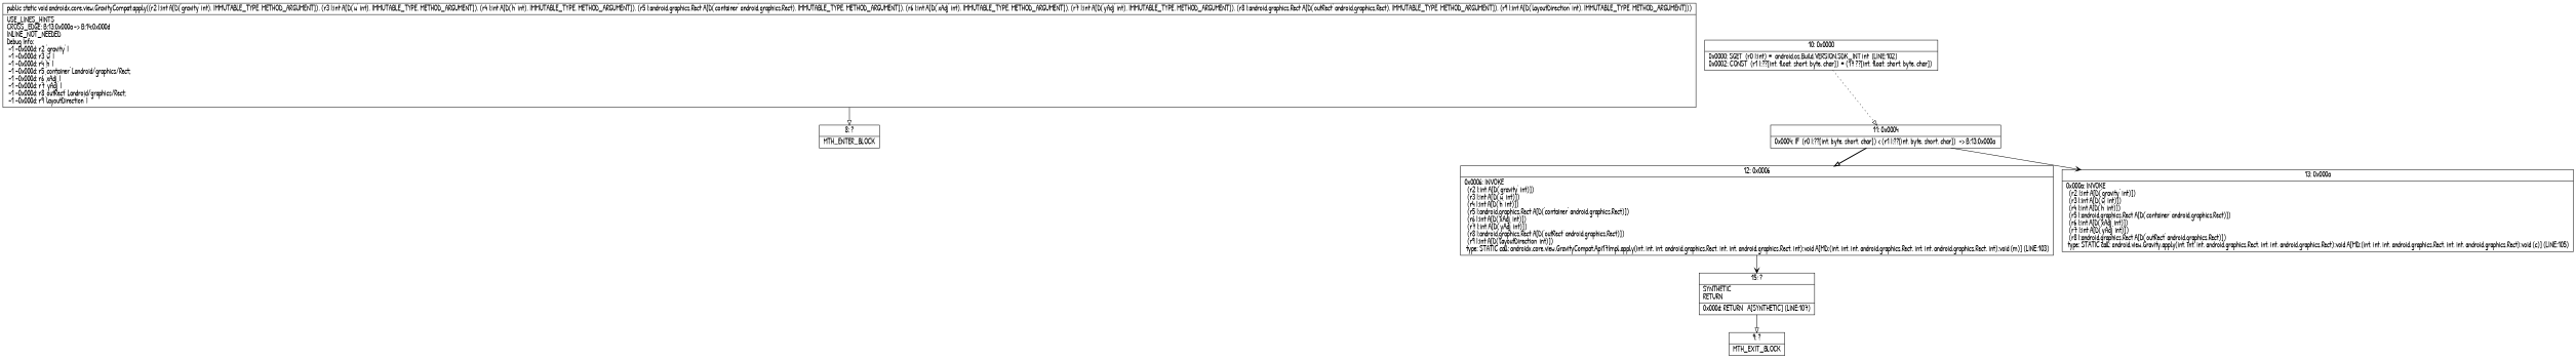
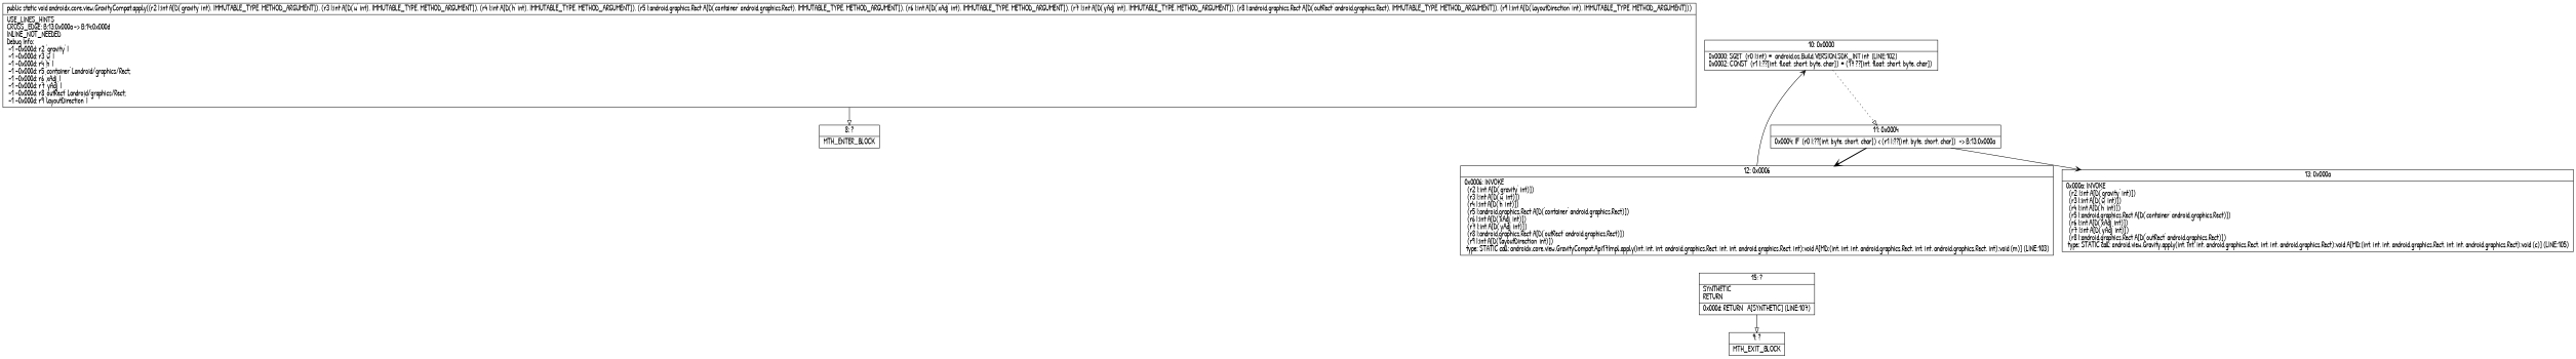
  digraph {
    fontname="Patrick Hand"
    node [fontname="Patrick Hand" shape=record]
    edge [arrowhead=onormal fontname="Patrick Hand" style=solid]
    n1 [label="{8\:\ ?|MTH_ENTER_BLOCK\l}"]
    n2 [label="{10\:\ 0x0000|0x0000: SGET  (r0 I:int) =  android.os.Build.VERSION.SDK_INT int  (LINE:102)\l0x0002: CONST  (r1 I:??[int, float, short, byte, char]) = (17 ??[int, float, short, byte, char]) \l}"]
    n3 [label="{11\:\ 0x0004|0x0004: IF  (r0 I:??[int, byte, short, char]) \< (r1 I:??[int, byte, short, char])  \-\> B:13:0x000a \l}"]
    n4 [label="{12\:\ 0x0006|0x0006: INVOKE  \l  (r2 I:int A[D('gravity' int)])\l  (r3 I:int A[D('w' int)])\l  (r4 I:int A[D('h' int)])\l  (r5 I:android.graphics.Rect A[D('container' android.graphics.Rect)])\l  (r6 I:int A[D('xAdj' int)])\l  (r7 I:int A[D('yAdj' int)])\l  (r8 I:android.graphics.Rect A[D('outRect' android.graphics.Rect)])\l  (r9 I:int A[D('layoutDirection' int)])\l type: STATIC call: androidx.core.view.GravityCompat.Api17Impl.apply(int, int, int, android.graphics.Rect, int, int, android.graphics.Rect, int):void A[MD:(int, int, int, android.graphics.Rect, int, int, android.graphics.Rect, int):void (m)] (LINE:103)\l}"]
    n5 [label="{13\:\ 0x000a|0x000a: INVOKE  \l  (r2 I:int A[D('gravity' int)])\l  (r3 I:int A[D('w' int)])\l  (r4 I:int A[D('h' int)])\l  (r5 I:android.graphics.Rect A[D('container' android.graphics.Rect)])\l  (r6 I:int A[D('xAdj' int)])\l  (r7 I:int A[D('yAdj' int)])\l  (r8 I:android.graphics.Rect A[D('outRect' android.graphics.Rect)])\l type: STATIC call: android.view.Gravity.apply(int, int, int, android.graphics.Rect, int, int, android.graphics.Rect):void A[MD:(int, int, int, android.graphics.Rect, int, int, android.graphics.Rect):void (c)] (LINE:105)\l}"]
    n6 [label="{15\:\ ?|SYNTHETIC\lRETURN\l|0x000d: RETURN   A[SYNTHETIC] (LINE:107)\l}"]
    n7 [label="{9\:\ ?|MTH_EXIT_BLOCK\l}"]
    n8 [label="{public static void androidx.core.view.GravityCompat.apply((r2 I:int A[D('gravity' int), IMMUTABLE_TYPE, METHOD_ARGUMENT]), (r3 I:int A[D('w' int), IMMUTABLE_TYPE, METHOD_ARGUMENT]), (r4 I:int A[D('h' int), IMMUTABLE_TYPE, METHOD_ARGUMENT]), (r5 I:android.graphics.Rect A[D('container' android.graphics.Rect), IMMUTABLE_TYPE, METHOD_ARGUMENT]), (r6 I:int A[D('xAdj' int), IMMUTABLE_TYPE, METHOD_ARGUMENT]), (r7 I:int A[D('yAdj' int), IMMUTABLE_TYPE, METHOD_ARGUMENT]), (r8 I:android.graphics.Rect A[D('outRect' android.graphics.Rect), IMMUTABLE_TYPE, METHOD_ARGUMENT]), (r9 I:int A[D('layoutDirection' int), IMMUTABLE_TYPE, METHOD_ARGUMENT]))  | USE_LINES_HINTS\lCROSS_EDGE: B:13:0x000a \-\> B:14:0x000d\lINLINE_NOT_NEEDED\lDebug Info:\l  \-1 \-0x000d: r2 'gravity' I\l  \-1 \-0x000d: r3 'w' I\l  \-1 \-0x000d: r4 'h' I\l  \-1 \-0x000d: r5 'container' Landroid\/graphics\/Rect;\l  \-1 \-0x000d: r6 'xAdj' I\l  \-1 \-0x000d: r7 'yAdj' I\l  \-1 \-0x000d: r8 'outRect' Landroid\/graphics\/Rect;\l  \-1 \-0x000d: r9 'layoutDirection' I\l}"]
    n2 -> n3 [style=dotted]
-   n3 -> n4 [style=bold]
+   n3 -> n4 [arrowhead=vee style=bold]
    n3 -> n5 [arrowhead=vee]
-   n4 -> n6 [arrowhead=vee]
+   n4 -> n2 [arrowhead=vee]
    n6 -> n7
    n8 -> n1
  }
